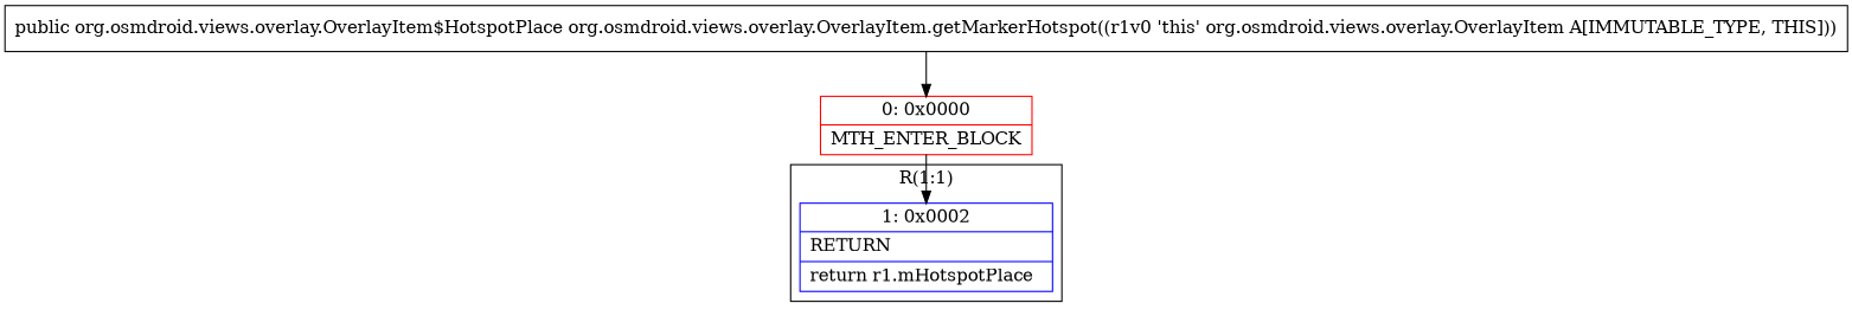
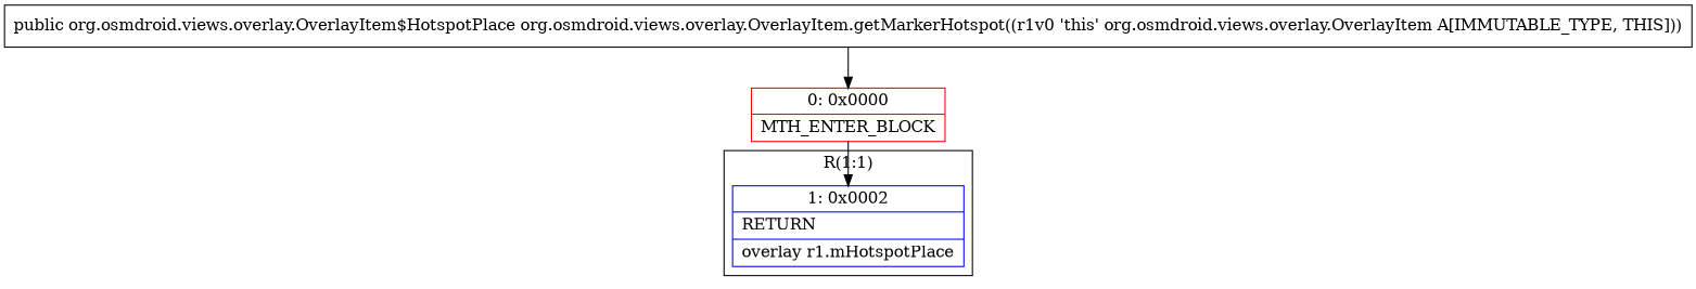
  digraph {
    node [shape=record]
-   n1 [color=blue label="{1\:\ 0x0002|RETURN\l|return r1.mHotspotPlace\l}"]
+   n1 [color=blue label="{1\:\ 0x0002|RETURN\l|overlay r1.mHotspotPlace\l}"]
    n2 [color=red label="{0\:\ 0x0000|MTH_ENTER_BLOCK\l}"]
    n3 [label="{public org.osmdroid.views.overlay.OverlayItem$HotspotPlace org.osmdroid.views.overlay.OverlayItem.getMarkerHotspot((r1v0 'this' org.osmdroid.views.overlay.OverlayItem A[IMMUTABLE_TYPE, THIS])) }"]
    subgraph cluster_1 {
      label="R(1:1)"
      n1
    }
    n2 -> n1
    n3 -> n2
  }
